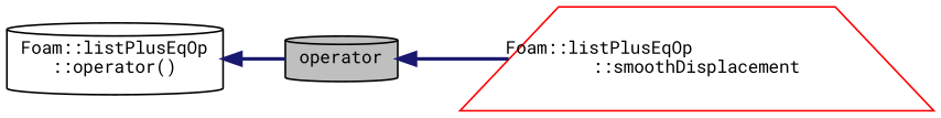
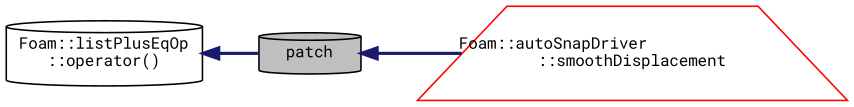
  digraph {
    fontname="Roboto Mono"
    rankdir=LR
    node [color=black fontname="Roboto Mono" fontsize=10 shape=cylinder]
    edge [color=midnightblue dir=back fontname="Roboto Mono" fontsize=10 labelfontname=Helvetica labelfontsize=10 style=bold]
-   n1 [fillcolor=grey75 fontcolor=black height=0.2 label=operator style=filled width=0.4]
-   n2 [color=red height=0.2 label="Foam::listPlusEqOp\l::smoothDisplacement" shape=trapezium width=0.4]
+   n1 [fillcolor=grey75 fontcolor=black height=0.2 label=patch style=filled width=0.4]
+   n2 [color=red height=0.2 label="Foam::autoSnapDriver\l::smoothDisplacement" shape=trapezium width=0.4]
    n3 [height=0.2 label="Foam::listPlusEqOp\l::operator()" width=0.4]
    n1 -> n2
    n3 -> n1
  }
